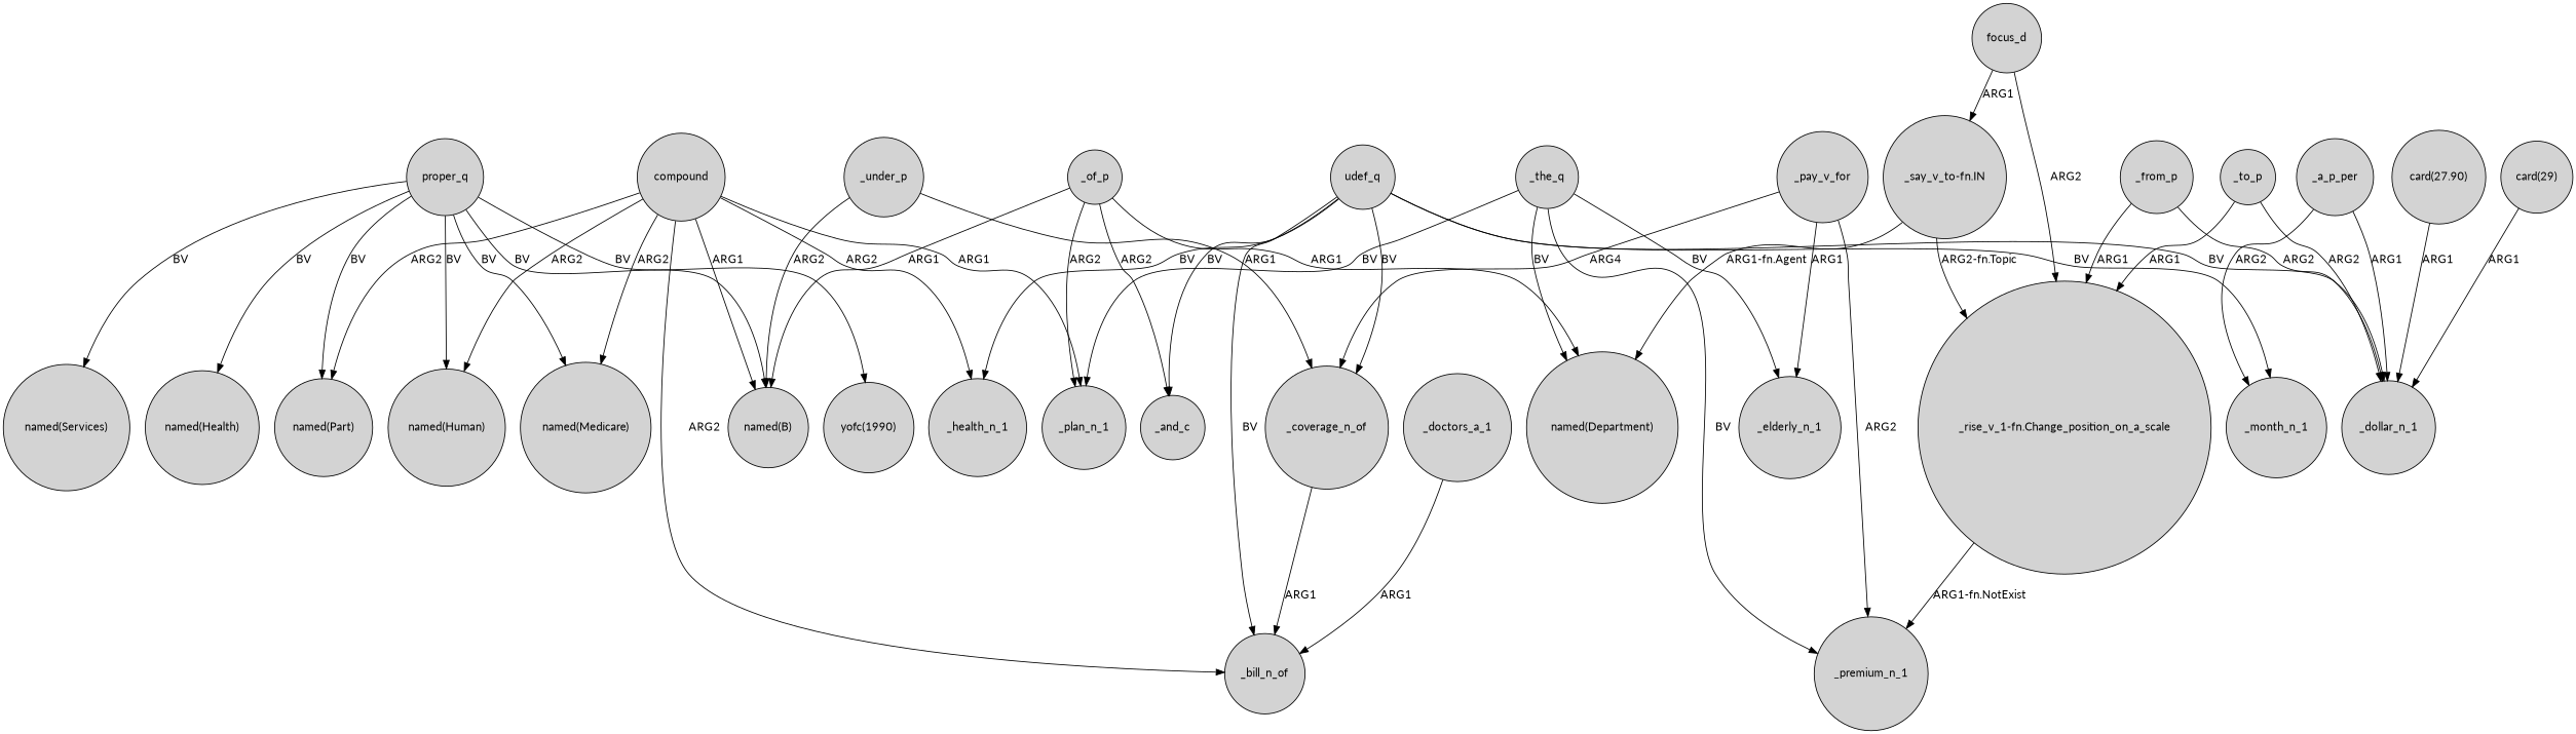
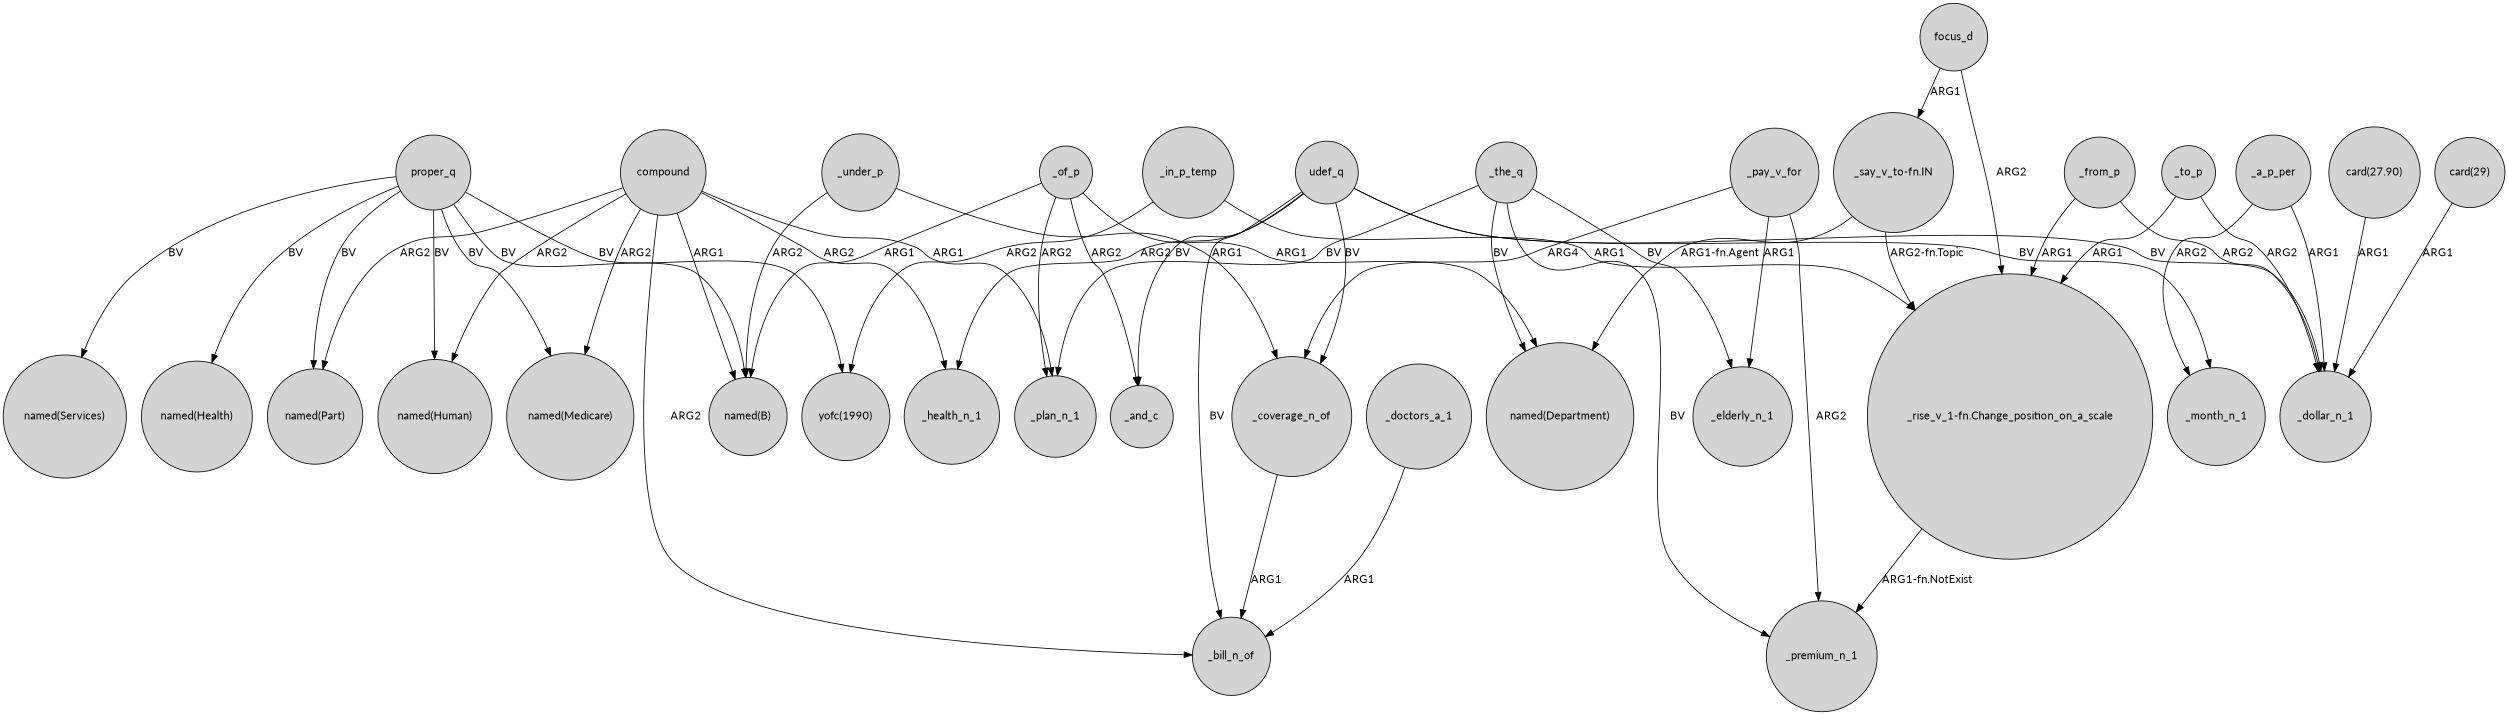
  digraph {
    fontname=Lato
    node [fontname=Lato shape=circle style=filled]
    edge [fontname=Lato]
    _under_p
    _coverage_n_of
    "named(B)"
    _bill_n_of
    compound
    "named(Human)"
    "named(Medicare)"
    _plan_n_1
    _health_n_1
    "named(Part)"
    _to_p
    _dollar_n_1
    "_rise_v_1-fn.Change_position_on_a_scale"
    _premium_n_1
    _pay_v_for
    _elderly_n_1
    _a_p_per
    _month_n_1
    proper_q
    "named(Services)"
    "named(Health)"
    "yofc(1990)"
    udef_q
    _and_c
    _the_q
    "named(Department)"
    _of_p
+   _in_p_temp
    "card(27.90)"
    _doctors_a_1
    "card(29)"
    _from_p
    "_say_v_to-fn.IN"
    focus_d
    _under_p -> _coverage_n_of [label=ARG1]
    _under_p -> "named(B)" [label=ARG2]
    _coverage_n_of -> _bill_n_of [label=ARG1]
    compound -> "named(B)" [label=ARG1]
    compound -> _bill_n_of [label=ARG2]
    compound -> "named(Human)" [label=ARG2]
    compound -> "named(Medicare)" [label=ARG2]
    compound -> _plan_n_1 [label=ARG1]
    compound -> _health_n_1 [label=ARG2]
    compound -> "named(Part)" [label=ARG2]
    _to_p -> _dollar_n_1 [label=ARG2]
    _to_p -> "_rise_v_1-fn.Change_position_on_a_scale" [label=ARG1]
    "_rise_v_1-fn.Change_position_on_a_scale" -> _premium_n_1 [label="ARG1-fn.NotExist"]
    _pay_v_for -> _coverage_n_of [label=ARG4]
    _pay_v_for -> _premium_n_1 [label=ARG2]
    _pay_v_for -> _elderly_n_1 [label=ARG1]
    _a_p_per -> _dollar_n_1 [label=ARG1]
    _a_p_per -> _month_n_1 [label=ARG2]
    proper_q -> "named(B)" [label=BV]
    proper_q -> "named(Human)" [label=BV]
    proper_q -> "named(Medicare)" [label=BV]
    proper_q -> "named(Part)" [label=BV]
    proper_q -> "named(Services)" [label=BV]
    proper_q -> "named(Health)" [label=BV]
    proper_q -> "yofc(1990)" [label=BV]
    udef_q -> _coverage_n_of [label=BV]
    udef_q -> _bill_n_of [label=BV]
-   udef_q -> _health_n_1 [label=BV]
+   udef_q -> _health_n_1 [label=ARG2]
    udef_q -> _dollar_n_1 [label=BV]
    udef_q -> _month_n_1 [label=BV]
    udef_q -> _and_c [label=BV]
    _the_q -> _plan_n_1 [label=BV]
    _the_q -> _premium_n_1 [label=BV]
    _the_q -> _elderly_n_1 [label=BV]
    _the_q -> "named(Department)" [label=BV]
    _of_p -> "named(B)" [label=ARG1]
    _of_p -> _plan_n_1 [label=ARG2]
    _of_p -> _and_c [label=ARG2]
    _of_p -> "named(Department)" [label=ARG1]
+   _in_p_temp -> "_rise_v_1-fn.Change_position_on_a_scale" [label=ARG1]
+   _in_p_temp -> "yofc(1990)" [label=ARG2]
    "card(27.90)" -> _dollar_n_1 [label=ARG1]
    _doctors_a_1 -> _bill_n_of [label=ARG1]
    "card(29)" -> _dollar_n_1 [label=ARG1]
    _from_p -> _dollar_n_1 [label=ARG2]
    _from_p -> "_rise_v_1-fn.Change_position_on_a_scale" [label=ARG1]
    "_say_v_to-fn.IN" -> "_rise_v_1-fn.Change_position_on_a_scale" [label="ARG2-fn.Topic"]
    "_say_v_to-fn.IN" -> "named(Department)" [label="ARG1-fn.Agent"]
    focus_d -> "_rise_v_1-fn.Change_position_on_a_scale" [label=ARG2]
    focus_d -> "_say_v_to-fn.IN" [label=ARG1]
  }
